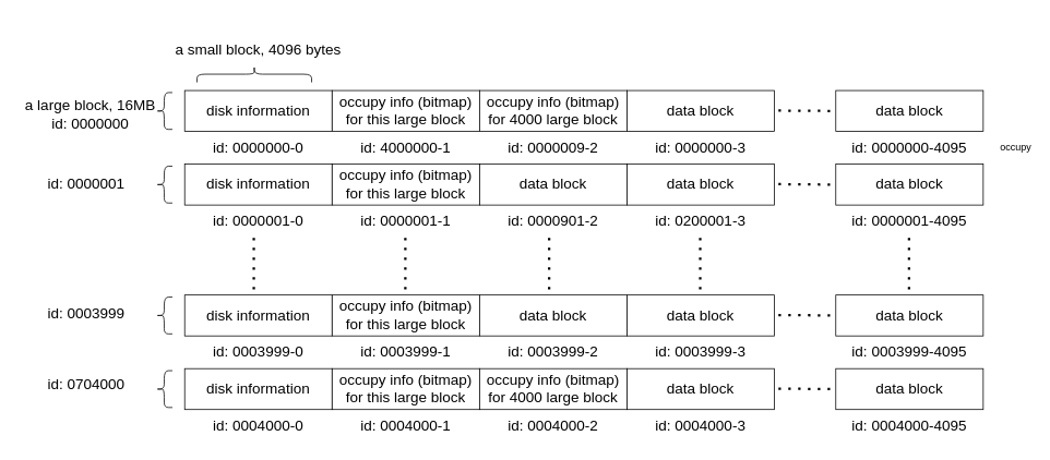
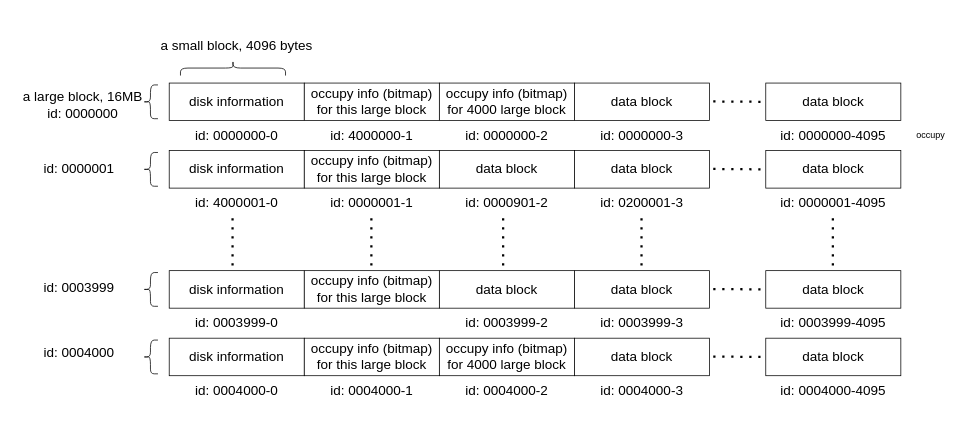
  <mxCell id="0" />
  <mxCell id="1" parent="0" />
  <mxCell id="2" value="&lt;font style=&quot;font-size: 18px&quot;&gt;disk information&lt;/font&gt;" style="rounded=0;whiteSpace=wrap;html=1;" parent="1" vertex="1"><mxGeometry x="225" y="110" width="180" height="50" as="geometry" /></mxCell>
  <mxCell id="3" value="&lt;font style=&quot;font-size: 18px&quot;&gt;a small block, 4096 bytes&lt;/font&gt;" style="text;html=1;strokeColor=none;fillColor=none;align=center;verticalAlign=middle;whiteSpace=wrap;rounded=0;" parent="1" vertex="1"><mxGeometry x="195" y="40" width="240" height="40" as="geometry" /></mxCell>
  <mxCell id="4" value="&lt;font style=&quot;font-size: 18px&quot;&gt;occupy info (bitmap)&lt;br&gt;for this large block&lt;br&gt;&lt;/font&gt;" style="rounded=0;whiteSpace=wrap;html=1;" parent="1" vertex="1"><mxGeometry x="405" y="110" width="180" height="50" as="geometry" /></mxCell>
  <mxCell id="5" value="" style="shape=curlyBracket;whiteSpace=wrap;html=1;rounded=1;rotation=90;" parent="1" vertex="1"><mxGeometry x="300" y="20" width="20" height="140" as="geometry" /></mxCell>
  <mxCell id="6" value="&lt;font style=&quot;font-size: 18px&quot;&gt;a large block, 16MB&lt;br&gt;id: 0000000&lt;/font&gt;" style="text;html=1;strokeColor=none;fillColor=none;align=center;verticalAlign=middle;whiteSpace=wrap;rounded=0;" parent="1" vertex="1"><mxGeometry x="25" y="120" width="170" height="40" as="geometry" /></mxCell>
  <mxCell id="7" value="" style="shape=curlyBracket;whiteSpace=wrap;html=1;rounded=1;rotation=0;size=0.5;" parent="1" vertex="1"><mxGeometry x="190" y="112.5" width="20" height="45" as="geometry" /></mxCell>
  <mxCell id="8" value="&lt;font style=&quot;font-size: 18px&quot;&gt;occupy info (bitmap)&lt;br&gt;for 4000 large block&lt;br&gt;&lt;/font&gt;" style="rounded=0;whiteSpace=wrap;html=1;" parent="1" vertex="1"><mxGeometry x="585" y="110" width="180" height="50" as="geometry" /></mxCell>
  <mxCell id="9" value="&lt;font style=&quot;font-size: 18px&quot;&gt;id: 0000000-0&lt;/font&gt;" style="text;html=1;strokeColor=none;fillColor=none;align=center;verticalAlign=middle;whiteSpace=wrap;rounded=0;" parent="1" vertex="1"><mxGeometry x="225" y="160" width="180" height="40" as="geometry" /></mxCell>
  <mxCell id="10" value="&lt;font style=&quot;font-size: 18px&quot;&gt;id: 4000000-1&lt;/font&gt;" style="text;html=1;strokeColor=none;fillColor=none;align=center;verticalAlign=middle;whiteSpace=wrap;rounded=0;" parent="1" vertex="1"><mxGeometry x="405" y="160" width="180" height="40" as="geometry" /></mxCell>
- <mxCell id="11" value="&lt;font style=&quot;font-size: 18px&quot;&gt;id: 0000009-2&lt;/font&gt;" style="text;html=1;strokeColor=none;fillColor=none;align=center;verticalAlign=middle;whiteSpace=wrap;rounded=0;" parent="1" vertex="1"><mxGeometry x="585" y="160" width="180" height="40" as="geometry" /></mxCell>
+ <mxCell id="11" value="&lt;font style=&quot;font-size: 18px&quot;&gt;id: 0000000-2&lt;/font&gt;" style="text;html=1;strokeColor=none;fillColor=none;align=center;verticalAlign=middle;whiteSpace=wrap;rounded=0;" parent="1" vertex="1"><mxGeometry x="585" y="160" width="180" height="40" as="geometry" /></mxCell>
  <mxCell id="12" value="&lt;font style=&quot;font-size: 18px&quot;&gt;data block&lt;br&gt;&lt;/font&gt;" style="rounded=0;whiteSpace=wrap;html=1;" parent="1" vertex="1"><mxGeometry x="765" y="110" width="180" height="50" as="geometry" /></mxCell>
  <mxCell id="13" value="&lt;font style=&quot;font-size: 18px&quot;&gt;id: 0000000-3&lt;/font&gt;" style="text;html=1;strokeColor=none;fillColor=none;align=center;verticalAlign=middle;whiteSpace=wrap;rounded=0;" parent="1" vertex="1"><mxGeometry x="765" y="160" width="180" height="40" as="geometry" /></mxCell>
  <mxCell id="14" value="" style="endArrow=none;dashed=1;html=1;dashPattern=1 3;strokeWidth=3;" parent="1" edge="1"><mxGeometry width="50" height="50" relative="1" as="geometry"><mxPoint x="950" y="134.5" as="sourcePoint" /><mxPoint x="1020" y="135" as="targetPoint" /></mxGeometry></mxCell>
  <mxCell id="15" value="&lt;font style=&quot;font-size: 18px&quot;&gt;data block&lt;br&gt;&lt;/font&gt;" style="rounded=0;whiteSpace=wrap;html=1;" parent="1" vertex="1"><mxGeometry x="1020" y="110" width="180" height="50" as="geometry" /></mxCell>
  <mxCell id="16" value="&lt;font style=&quot;font-size: 18px&quot;&gt;id: 0000000-4095&lt;/font&gt;" style="text;html=1;strokeColor=none;fillColor=none;align=center;verticalAlign=middle;whiteSpace=wrap;rounded=0;" parent="1" vertex="1"><mxGeometry x="1020" y="160" width="180" height="40" as="geometry" /></mxCell>
  <mxCell id="17" value="&lt;font style=&quot;font-size: 18px&quot;&gt;disk information&lt;/font&gt;" style="rounded=0;whiteSpace=wrap;html=1;" parent="1" vertex="1"><mxGeometry x="225" y="200" width="180" height="50" as="geometry" /></mxCell>
  <mxCell id="18" value="&lt;font style=&quot;font-size: 18px&quot;&gt;occupy info (bitmap)&lt;br&gt;for this large block&lt;br&gt;&lt;/font&gt;" style="rounded=0;whiteSpace=wrap;html=1;" parent="1" vertex="1"><mxGeometry x="405" y="200" width="180" height="50" as="geometry" /></mxCell>
  <mxCell id="19" value="" style="shape=curlyBracket;whiteSpace=wrap;html=1;rounded=1;rotation=0;size=0.5;" parent="1" vertex="1"><mxGeometry x="190" y="202.5" width="20" height="45" as="geometry" /></mxCell>
  <mxCell id="20" value="&lt;font style=&quot;font-size: 18px&quot;&gt;data block&lt;br&gt;&lt;/font&gt;" style="rounded=0;whiteSpace=wrap;html=1;" parent="1" vertex="1"><mxGeometry x="585" y="200" width="180" height="50" as="geometry" /></mxCell>
- <mxCell id="21" value="&lt;font style=&quot;font-size: 18px&quot;&gt;id: 0000001-0&lt;/font&gt;" style="text;html=1;strokeColor=none;fillColor=none;align=center;verticalAlign=middle;whiteSpace=wrap;rounded=0;" parent="1" vertex="1"><mxGeometry x="225" y="250" width="180" height="40" as="geometry" /></mxCell>
+ <mxCell id="21" value="&lt;font style=&quot;font-size: 18px&quot;&gt;id: 4000001-0&lt;/font&gt;" style="text;html=1;strokeColor=none;fillColor=none;align=center;verticalAlign=middle;whiteSpace=wrap;rounded=0;" parent="1" vertex="1"><mxGeometry x="225" y="250" width="180" height="40" as="geometry" /></mxCell>
  <mxCell id="22" value="&lt;font style=&quot;font-size: 18px&quot;&gt;id: 0000001-1&lt;/font&gt;" style="text;html=1;strokeColor=none;fillColor=none;align=center;verticalAlign=middle;whiteSpace=wrap;rounded=0;" parent="1" vertex="1"><mxGeometry x="405" y="250" width="180" height="40" as="geometry" /></mxCell>
  <mxCell id="23" value="&lt;font style=&quot;font-size: 18px&quot;&gt;id: 0000901-2&lt;/font&gt;" style="text;html=1;strokeColor=none;fillColor=none;align=center;verticalAlign=middle;whiteSpace=wrap;rounded=0;" parent="1" vertex="1"><mxGeometry x="585" y="250" width="180" height="40" as="geometry" /></mxCell>
  <mxCell id="24" value="&lt;font style=&quot;font-size: 18px&quot;&gt;data block&lt;br&gt;&lt;/font&gt;" style="rounded=0;whiteSpace=wrap;html=1;" parent="1" vertex="1"><mxGeometry x="765" y="200" width="180" height="50" as="geometry" /></mxCell>
  <mxCell id="25" value="&lt;font style=&quot;font-size: 18px&quot;&gt;id: 0200001-3&lt;/font&gt;" style="text;html=1;strokeColor=none;fillColor=none;align=center;verticalAlign=middle;whiteSpace=wrap;rounded=0;" parent="1" vertex="1"><mxGeometry x="765" y="250" width="180" height="40" as="geometry" /></mxCell>
  <mxCell id="26" value="" style="endArrow=none;dashed=1;html=1;dashPattern=1 3;strokeWidth=3;" parent="1" edge="1"><mxGeometry width="50" height="50" relative="1" as="geometry"><mxPoint x="950" y="224.5" as="sourcePoint" /><mxPoint x="1020" y="225" as="targetPoint" /></mxGeometry></mxCell>
  <mxCell id="27" value="&lt;font style=&quot;font-size: 18px&quot;&gt;data block&lt;br&gt;&lt;/font&gt;" style="rounded=0;whiteSpace=wrap;html=1;" parent="1" vertex="1"><mxGeometry x="1020" y="200" width="180" height="50" as="geometry" /></mxCell>
  <mxCell id="28" value="&lt;font style=&quot;font-size: 18px&quot;&gt;id: 0000001-4095&lt;/font&gt;" style="text;html=1;strokeColor=none;fillColor=none;align=center;verticalAlign=middle;whiteSpace=wrap;rounded=0;" parent="1" vertex="1"><mxGeometry x="1020" y="250" width="180" height="40" as="geometry" /></mxCell>
  <mxCell id="29" value="&lt;font style=&quot;font-size: 18px&quot;&gt;id: 0000001&lt;/font&gt;" style="text;html=1;strokeColor=none;fillColor=none;align=center;verticalAlign=middle;whiteSpace=wrap;rounded=0;" parent="1" vertex="1"><mxGeometry x="20" y="205" width="170" height="40" as="geometry" /></mxCell>
  <mxCell id="30" value="" style="endArrow=none;dashed=1;html=1;dashPattern=1 3;strokeWidth=3;" parent="1" edge="1"><mxGeometry width="50" height="50" relative="1" as="geometry"><mxPoint x="309.41" y="290" as="sourcePoint" /><mxPoint x="309.41" y="360" as="targetPoint" /></mxGeometry></mxCell>
  <mxCell id="31" value="" style="endArrow=none;dashed=1;html=1;dashPattern=1 3;strokeWidth=3;" parent="1" edge="1"><mxGeometry width="50" height="50" relative="1" as="geometry"><mxPoint x="494.41" y="290" as="sourcePoint" /><mxPoint x="494.41" y="360" as="targetPoint" /></mxGeometry></mxCell>
  <mxCell id="32" value="" style="endArrow=none;dashed=1;html=1;dashPattern=1 3;strokeWidth=3;" parent="1" edge="1"><mxGeometry width="50" height="50" relative="1" as="geometry"><mxPoint x="670" y="290" as="sourcePoint" /><mxPoint x="670" y="360" as="targetPoint" /></mxGeometry></mxCell>
  <mxCell id="33" value="" style="endArrow=none;dashed=1;html=1;dashPattern=1 3;strokeWidth=3;" parent="1" edge="1"><mxGeometry width="50" height="50" relative="1" as="geometry"><mxPoint x="854.41" y="290" as="sourcePoint" /><mxPoint x="854.41" y="360" as="targetPoint" /></mxGeometry></mxCell>
  <mxCell id="34" value="" style="endArrow=none;dashed=1;html=1;dashPattern=1 3;strokeWidth=3;" parent="1" edge="1"><mxGeometry width="50" height="50" relative="1" as="geometry"><mxPoint x="1109.41" y="290" as="sourcePoint" /><mxPoint x="1109.41" y="360" as="targetPoint" /></mxGeometry></mxCell>
  <mxCell id="35" value="&lt;font style=&quot;font-size: 18px&quot;&gt;disk information&lt;/font&gt;" style="rounded=0;whiteSpace=wrap;html=1;" parent="1" vertex="1"><mxGeometry x="225" y="360" width="180" height="50" as="geometry" /></mxCell>
  <mxCell id="36" value="&lt;font style=&quot;font-size: 18px&quot;&gt;occupy info (bitmap)&lt;br&gt;for this large block&lt;br&gt;&lt;/font&gt;" style="rounded=0;whiteSpace=wrap;html=1;" parent="1" vertex="1"><mxGeometry x="405" y="360" width="180" height="50" as="geometry" /></mxCell>
  <mxCell id="37" value="" style="shape=curlyBracket;whiteSpace=wrap;html=1;rounded=1;rotation=0;size=0.5;" parent="1" vertex="1"><mxGeometry x="190" y="362.5" width="20" height="45" as="geometry" /></mxCell>
  <mxCell id="38" value="&lt;font style=&quot;font-size: 18px&quot;&gt;data block&lt;br&gt;&lt;/font&gt;" style="rounded=0;whiteSpace=wrap;html=1;" parent="1" vertex="1"><mxGeometry x="585" y="360" width="180" height="50" as="geometry" /></mxCell>
  <mxCell id="39" value="&lt;font style=&quot;font-size: 18px&quot;&gt;id: 0003999-0&lt;/font&gt;" style="text;html=1;strokeColor=none;fillColor=none;align=center;verticalAlign=middle;whiteSpace=wrap;rounded=0;" parent="1" vertex="1"><mxGeometry x="225" y="410" width="180" height="40" as="geometry" /></mxCell>
- <mxCell id="40" value="&lt;font style=&quot;font-size: 18px&quot;&gt;id: 0003999-1&lt;/font&gt;" style="text;html=1;strokeColor=none;fillColor=none;align=center;verticalAlign=middle;whiteSpace=wrap;rounded=0;" parent="1" vertex="1"><mxGeometry x="405" y="410" width="180" height="40" as="geometry" /></mxCell>
  <mxCell id="41" value="&lt;font style=&quot;font-size: 18px&quot;&gt;id: 0003999-2&lt;/font&gt;" style="text;html=1;strokeColor=none;fillColor=none;align=center;verticalAlign=middle;whiteSpace=wrap;rounded=0;" parent="1" vertex="1"><mxGeometry x="585" y="410" width="180" height="40" as="geometry" /></mxCell>
  <mxCell id="42" value="&lt;font style=&quot;font-size: 18px&quot;&gt;data block&lt;br&gt;&lt;/font&gt;" style="rounded=0;whiteSpace=wrap;html=1;" parent="1" vertex="1"><mxGeometry x="765" y="360" width="180" height="50" as="geometry" /></mxCell>
  <mxCell id="43" value="&lt;font style=&quot;font-size: 18px&quot;&gt;id: 0003999-3&lt;/font&gt;" style="text;html=1;strokeColor=none;fillColor=none;align=center;verticalAlign=middle;whiteSpace=wrap;rounded=0;" parent="1" vertex="1"><mxGeometry x="765" y="410" width="180" height="40" as="geometry" /></mxCell>
  <mxCell id="44" value="" style="endArrow=none;dashed=1;html=1;dashPattern=1 3;strokeWidth=3;" parent="1" edge="1"><mxGeometry width="50" height="50" relative="1" as="geometry"><mxPoint x="950" y="384.5" as="sourcePoint" /><mxPoint x="1020" y="385" as="targetPoint" /></mxGeometry></mxCell>
  <mxCell id="45" value="&lt;font style=&quot;font-size: 18px&quot;&gt;data block&lt;br&gt;&lt;/font&gt;" style="rounded=0;whiteSpace=wrap;html=1;" parent="1" vertex="1"><mxGeometry x="1020" y="360" width="180" height="50" as="geometry" /></mxCell>
  <mxCell id="46" value="&lt;font style=&quot;font-size: 18px&quot;&gt;id: 0003999-4095&lt;/font&gt;" style="text;html=1;strokeColor=none;fillColor=none;align=center;verticalAlign=middle;whiteSpace=wrap;rounded=0;" parent="1" vertex="1"><mxGeometry x="1020" y="410" width="180" height="40" as="geometry" /></mxCell>
  <mxCell id="47" value="&lt;font style=&quot;font-size: 18px&quot;&gt;id: 0003999&lt;/font&gt;" style="text;html=1;strokeColor=none;fillColor=none;align=center;verticalAlign=middle;whiteSpace=wrap;rounded=0;" parent="1" vertex="1"><mxGeometry x="20" y="362.5" width="170" height="40" as="geometry" /></mxCell>
  <mxCell id="48" value="&lt;font style=&quot;font-size: 18px&quot;&gt;disk information&lt;/font&gt;" style="rounded=0;whiteSpace=wrap;html=1;" parent="1" vertex="1"><mxGeometry x="225" y="450" width="180" height="50" as="geometry" /></mxCell>
  <mxCell id="49" value="&lt;font style=&quot;font-size: 18px&quot;&gt;occupy info (bitmap)&lt;br&gt;for this large block&lt;br&gt;&lt;/font&gt;" style="rounded=0;whiteSpace=wrap;html=1;" parent="1" vertex="1"><mxGeometry x="405" y="450" width="180" height="50" as="geometry" /></mxCell>
  <mxCell id="50" value="" style="shape=curlyBracket;whiteSpace=wrap;html=1;rounded=1;rotation=0;size=0.5;" parent="1" vertex="1"><mxGeometry x="190" y="452.5" width="20" height="45" as="geometry" /></mxCell>
  <mxCell id="51" value="&lt;font style=&quot;font-size: 18px&quot;&gt;occupy info (bitmap)&lt;br&gt;for 4000 large block&lt;br&gt;&lt;/font&gt;" style="rounded=0;whiteSpace=wrap;html=1;" parent="1" vertex="1"><mxGeometry x="585" y="450" width="180" height="50" as="geometry" /></mxCell>
  <mxCell id="52" value="&lt;font style=&quot;font-size: 18px&quot;&gt;id: 0004000-0&lt;/font&gt;" style="text;html=1;strokeColor=none;fillColor=none;align=center;verticalAlign=middle;whiteSpace=wrap;rounded=0;" parent="1" vertex="1"><mxGeometry x="225" y="500" width="180" height="40" as="geometry" /></mxCell>
  <mxCell id="53" value="&lt;font style=&quot;font-size: 18px&quot;&gt;id: 0004000-1&lt;/font&gt;" style="text;html=1;strokeColor=none;fillColor=none;align=center;verticalAlign=middle;whiteSpace=wrap;rounded=0;" parent="1" vertex="1"><mxGeometry x="405" y="500" width="180" height="40" as="geometry" /></mxCell>
  <mxCell id="54" value="&lt;font style=&quot;font-size: 18px&quot;&gt;id: 0004000-2&lt;/font&gt;" style="text;html=1;strokeColor=none;fillColor=none;align=center;verticalAlign=middle;whiteSpace=wrap;rounded=0;" parent="1" vertex="1"><mxGeometry x="585" y="500" width="180" height="40" as="geometry" /></mxCell>
  <mxCell id="55" value="&lt;font style=&quot;font-size: 18px&quot;&gt;data block&lt;br&gt;&lt;/font&gt;" style="rounded=0;whiteSpace=wrap;html=1;" parent="1" vertex="1"><mxGeometry x="765" y="450" width="180" height="50" as="geometry" /></mxCell>
  <mxCell id="56" value="&lt;font style=&quot;font-size: 18px&quot;&gt;id: 0004000-3&lt;/font&gt;" style="text;html=1;strokeColor=none;fillColor=none;align=center;verticalAlign=middle;whiteSpace=wrap;rounded=0;" parent="1" vertex="1"><mxGeometry x="765" y="500" width="180" height="40" as="geometry" /></mxCell>
  <mxCell id="57" value="" style="endArrow=none;dashed=1;html=1;dashPattern=1 3;strokeWidth=3;" parent="1" edge="1"><mxGeometry width="50" height="50" relative="1" as="geometry"><mxPoint x="950" y="474.5" as="sourcePoint" /><mxPoint x="1020" y="475" as="targetPoint" /></mxGeometry></mxCell>
  <mxCell id="58" value="&lt;font style=&quot;font-size: 18px&quot;&gt;data block&lt;br&gt;&lt;/font&gt;" style="rounded=0;whiteSpace=wrap;html=1;" parent="1" vertex="1"><mxGeometry x="1020" y="450" width="180" height="50" as="geometry" /></mxCell>
  <mxCell id="59" value="&lt;font style=&quot;font-size: 18px&quot;&gt;id: 0004000-4095&lt;/font&gt;" style="text;html=1;strokeColor=none;fillColor=none;align=center;verticalAlign=middle;whiteSpace=wrap;rounded=0;" parent="1" vertex="1"><mxGeometry x="1020" y="500" width="180" height="40" as="geometry" /></mxCell>
- <mxCell id="60" value="&lt;font style=&quot;font-size: 18px&quot;&gt;id: 0704000&lt;/font&gt;" style="text;html=1;strokeColor=none;fillColor=none;align=center;verticalAlign=middle;whiteSpace=wrap;rounded=0;" parent="1" vertex="1"><mxGeometry x="20" y="450" width="170" height="40" as="geometry" /></mxCell>
+ <mxCell id="60" value="&lt;font style=&quot;font-size: 18px&quot;&gt;id: 0004000&lt;/font&gt;" style="text;html=1;strokeColor=none;fillColor=none;align=center;verticalAlign=middle;whiteSpace=wrap;rounded=0;" parent="1" vertex="1"><mxGeometry x="20" y="450" width="170" height="40" as="geometry" /></mxCell>
  <mxCell id="61" value="occupy" style="text;html=1;strokeColor=none;fillColor=none;align=center;verticalAlign=middle;whiteSpace=wrap;rounded=0;" vertex="1" parent="1"><mxGeometry x="1220" y="170" width="40" height="20" as="geometry" /></mxCell>
